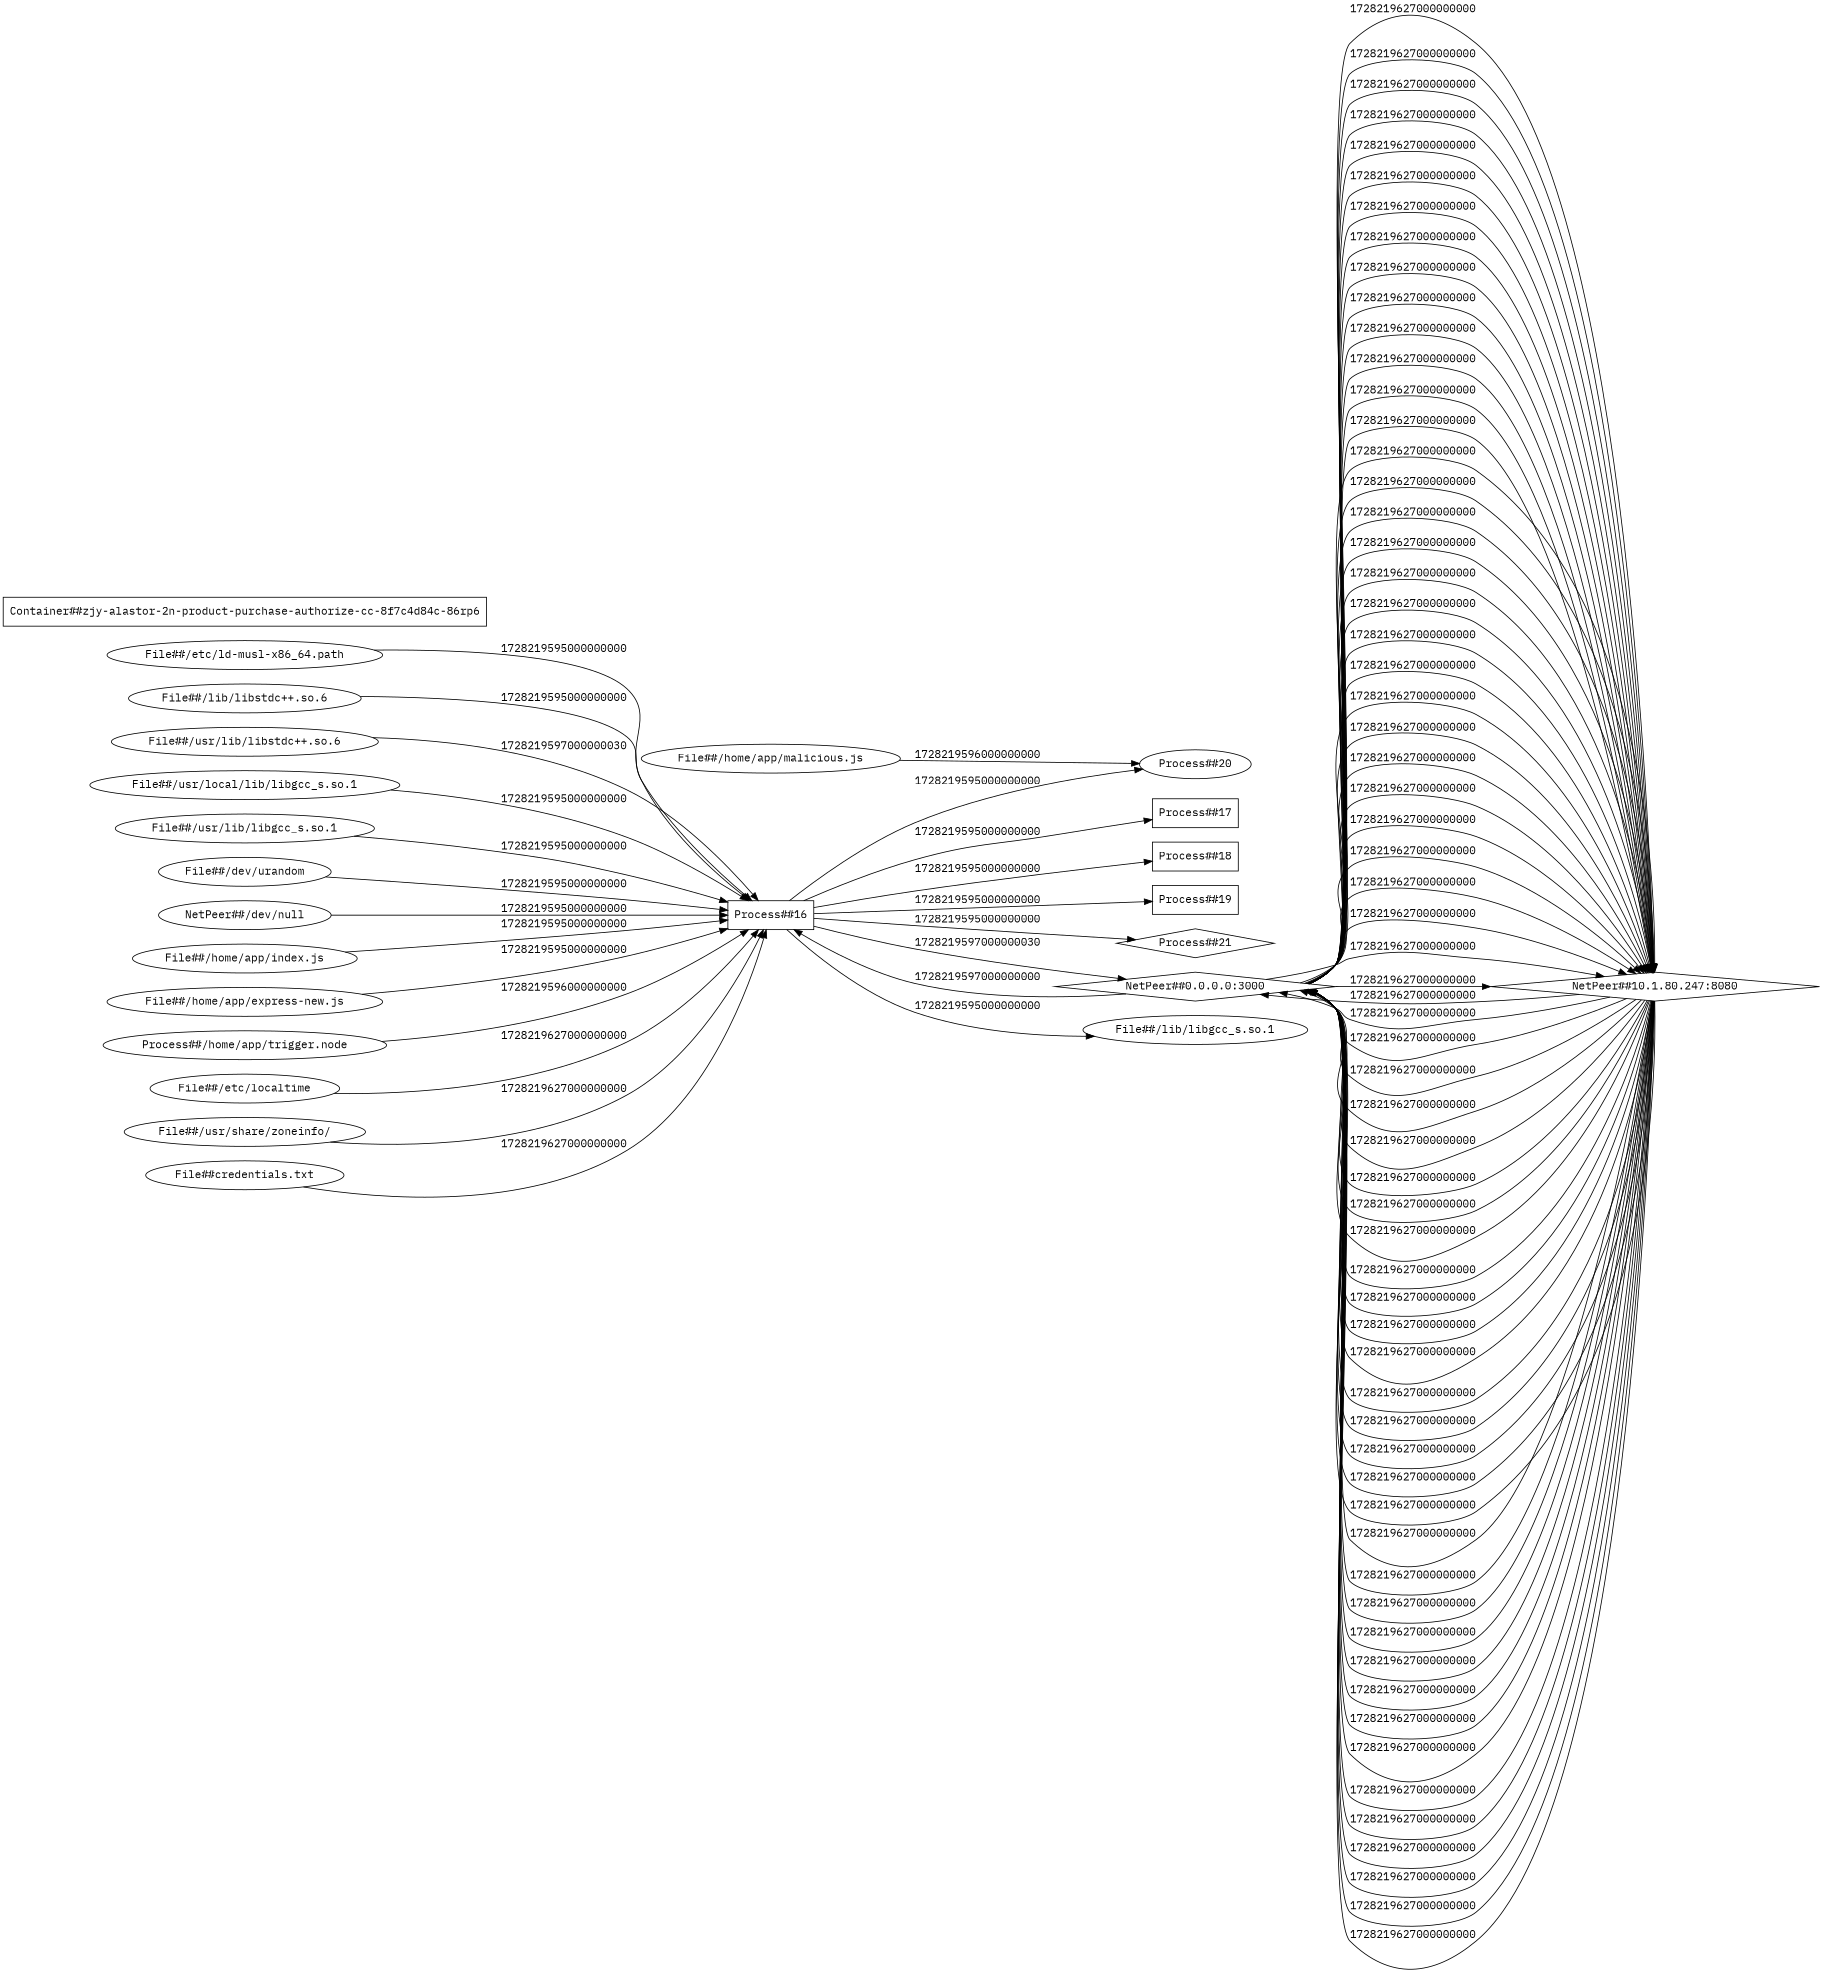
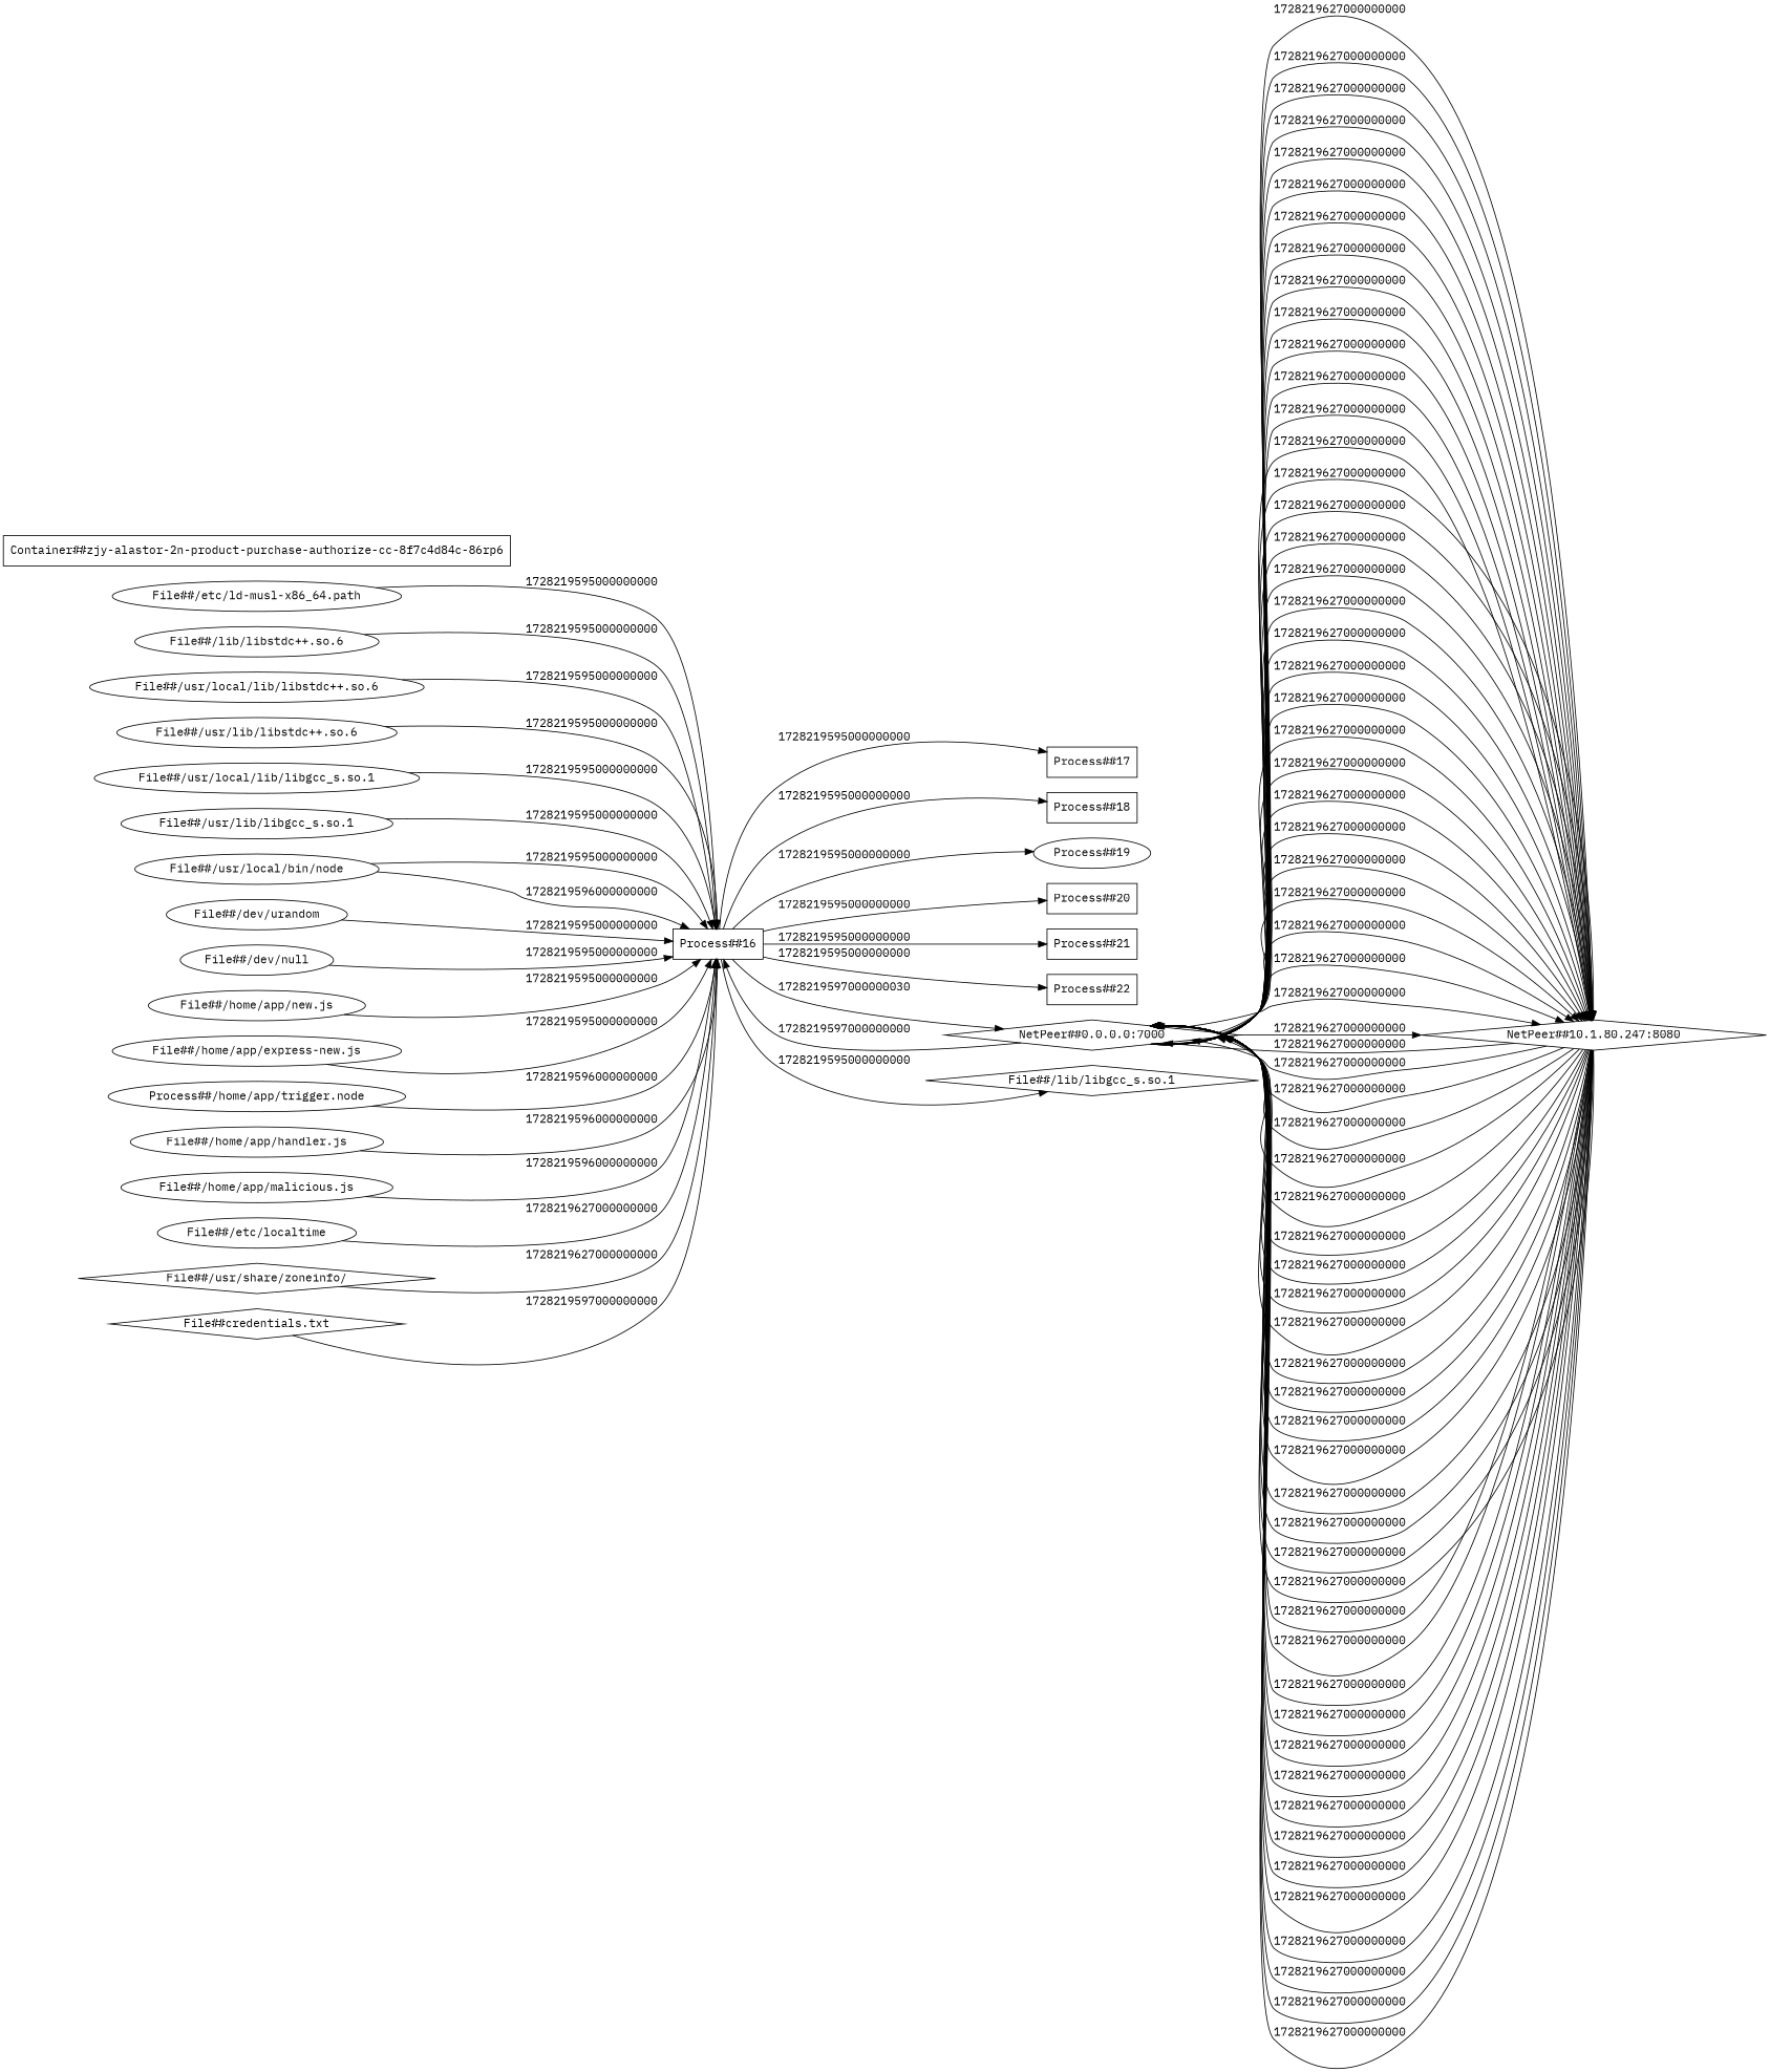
  digraph {
    fontname="IBM Plex Mono"
    rankdir=LR
    node [fontname="IBM Plex Mono" shape=ellipse]
    edge [fontname="IBM Plex Mono"]
    "Process##16" [shape=box]
    "File##/etc/ld-musl-x86_64.path"
    "Process##17" [shape=box]
    "Process##18" [shape=box]
-   "Process##19" [shape=box]
-   "Process##20"
-   "Process##21" [shape=diamond]
-   "NetPeer##0.0.0.0:3000" [shape=diamond]
-   "File##/lib/libgcc_s.so.1"
+   "Process##19"
+   "Process##20" [shape=box]
+   "Process##21" [shape=box]
+   "Process##22" [shape=box]
+   "NetPeer##0.0.0.0:3000" [shape=diamond label="NetPeer##0.0.0.0:7000"]
+   "File##/lib/libgcc_s.so.1" [shape=diamond]
    "NetPeer##10.1.80.247:8080" [shape=diamond]
    "File##/lib/libstdc++.so.6"
+   "File##/usr/local/lib/libstdc++.so.6"
    "File##/usr/lib/libstdc++.so.6"
    "File##/usr/local/lib/libgcc_s.so.1"
    "File##/usr/lib/libgcc_s.so.1"
+   "File##/usr/local/bin/node"
    "File##/dev/urandom"
-   "File##/dev/null" [label="NetPeer##/dev/null"]
-   "File##/home/app/index.js"
+   "File##/dev/null"
+   "File##/home/app/index.js" [label="File##/home/app/new.js"]
    "File##/home/app/express-new.js"
    n22 [label="Process##/home/app/trigger.node"]
+   "File##/home/app/handler.js"
    "File##/home/app/malicious.js"
    "File##/etc/localtime"
-   "File##/usr/share/zoneinfo/"
-   "File##credentials.txt"
+   "File##/usr/share/zoneinfo/" [shape=diamond]
+   "File##credentials.txt" [shape=diamond]
    "Container##zjy-alastor-2n-product-purchase-authorize-cc-8f7c4d84c-86rp6" [shape=box]
    "Process##16" -> "Process##17" [label=1728219595000000000]
    "Process##16" -> "Process##18" [label=1728219595000000000]
    "Process##16" -> "Process##19" [label=1728219595000000000]
    "Process##16" -> "Process##20" [label=1728219595000000000]
    "Process##16" -> "Process##21" [label=1728219595000000000]
+   "Process##16" -> "Process##22" [label=1728219595000000000]
    "Process##16" -> "NetPeer##0.0.0.0:3000" [label=1728219597000000030]
    "Process##16" -> "File##/lib/libgcc_s.so.1" [label=1728219595000000000]
    "File##/etc/ld-musl-x86_64.path" -> "Process##16" [label=1728219595000000000]
    "NetPeer##0.0.0.0:3000" -> "Process##16" [label=1728219597000000000]
    "NetPeer##0.0.0.0:3000" -> "NetPeer##10.1.80.247:8080" [label=1728219627000000000]
    "NetPeer##0.0.0.0:3000" -> "NetPeer##10.1.80.247:8080" [label=1728219627000000000]
    "NetPeer##0.0.0.0:3000" -> "NetPeer##10.1.80.247:8080" [label=1728219627000000000]
    "NetPeer##0.0.0.0:3000" -> "NetPeer##10.1.80.247:8080" [label=1728219627000000000]
    "NetPeer##0.0.0.0:3000" -> "NetPeer##10.1.80.247:8080" [label=1728219627000000000]
    "NetPeer##0.0.0.0:3000" -> "NetPeer##10.1.80.247:8080" [label=1728219627000000000]
    "NetPeer##0.0.0.0:3000" -> "NetPeer##10.1.80.247:8080" [label=1728219627000000000]
    "NetPeer##0.0.0.0:3000" -> "NetPeer##10.1.80.247:8080" [label=1728219627000000000]
    "NetPeer##0.0.0.0:3000" -> "NetPeer##10.1.80.247:8080" [label=1728219627000000000]
    "NetPeer##0.0.0.0:3000" -> "NetPeer##10.1.80.247:8080" [label=1728219627000000000]
    "NetPeer##0.0.0.0:3000" -> "NetPeer##10.1.80.247:8080" [label=1728219627000000000]
    "NetPeer##0.0.0.0:3000" -> "NetPeer##10.1.80.247:8080" [label=1728219627000000000]
    "NetPeer##0.0.0.0:3000" -> "NetPeer##10.1.80.247:8080" [label=1728219627000000000]
    "NetPeer##0.0.0.0:3000" -> "NetPeer##10.1.80.247:8080" [label=1728219627000000000]
    "NetPeer##0.0.0.0:3000" -> "NetPeer##10.1.80.247:8080" [label=1728219627000000000]
    "NetPeer##0.0.0.0:3000" -> "NetPeer##10.1.80.247:8080" [label=1728219627000000000]
    "NetPeer##0.0.0.0:3000" -> "NetPeer##10.1.80.247:8080" [label=1728219627000000000]
    "NetPeer##0.0.0.0:3000" -> "NetPeer##10.1.80.247:8080" [label=1728219627000000000]
    "NetPeer##0.0.0.0:3000" -> "NetPeer##10.1.80.247:8080" [label=1728219627000000000]
    "NetPeer##0.0.0.0:3000" -> "NetPeer##10.1.80.247:8080" [label=1728219627000000000]
    "NetPeer##0.0.0.0:3000" -> "NetPeer##10.1.80.247:8080" [label=1728219627000000000]
    "NetPeer##0.0.0.0:3000" -> "NetPeer##10.1.80.247:8080" [label=1728219627000000000]
    "NetPeer##0.0.0.0:3000" -> "NetPeer##10.1.80.247:8080" [label=1728219627000000000]
    "NetPeer##0.0.0.0:3000" -> "NetPeer##10.1.80.247:8080" [label=1728219627000000000]
    "NetPeer##0.0.0.0:3000" -> "NetPeer##10.1.80.247:8080" [label=1728219627000000000]
    "NetPeer##0.0.0.0:3000" -> "NetPeer##10.1.80.247:8080" [label=1728219627000000000]
    "NetPeer##0.0.0.0:3000" -> "NetPeer##10.1.80.247:8080" [label=1728219627000000000]
    "NetPeer##0.0.0.0:3000" -> "NetPeer##10.1.80.247:8080" [label=1728219627000000000]
    "NetPeer##0.0.0.0:3000" -> "NetPeer##10.1.80.247:8080" [label=1728219627000000000]
    "NetPeer##0.0.0.0:3000" -> "NetPeer##10.1.80.247:8080" [label=1728219627000000000]
    "NetPeer##0.0.0.0:3000" -> "NetPeer##10.1.80.247:8080" [label=1728219627000000000]
    "NetPeer##0.0.0.0:3000" -> "NetPeer##10.1.80.247:8080" [label=1728219627000000000]
    "NetPeer##10.1.80.247:8080" -> "NetPeer##0.0.0.0:3000" [label=1728219627000000000]
    "NetPeer##10.1.80.247:8080" -> "NetPeer##0.0.0.0:3000" [label=1728219627000000000]
    "NetPeer##10.1.80.247:8080" -> "NetPeer##0.0.0.0:3000" [label=1728219627000000000]
    "NetPeer##10.1.80.247:8080" -> "NetPeer##0.0.0.0:3000" [label=1728219627000000000]
    "NetPeer##10.1.80.247:8080" -> "NetPeer##0.0.0.0:3000" [label=1728219627000000000]
    "NetPeer##10.1.80.247:8080" -> "NetPeer##0.0.0.0:3000" [label=1728219627000000000]
    "NetPeer##10.1.80.247:8080" -> "NetPeer##0.0.0.0:3000" [label=1728219627000000000]
    "NetPeer##10.1.80.247:8080" -> "NetPeer##0.0.0.0:3000" [label=1728219627000000000]
    "NetPeer##10.1.80.247:8080" -> "NetPeer##0.0.0.0:3000" [label=1728219627000000000]
    "NetPeer##10.1.80.247:8080" -> "NetPeer##0.0.0.0:3000" [label=1728219627000000000]
    "NetPeer##10.1.80.247:8080" -> "NetPeer##0.0.0.0:3000" [label=1728219627000000000]
    "NetPeer##10.1.80.247:8080" -> "NetPeer##0.0.0.0:3000" [label=1728219627000000000]
    "NetPeer##10.1.80.247:8080" -> "NetPeer##0.0.0.0:3000" [label=1728219627000000000]
    "NetPeer##10.1.80.247:8080" -> "NetPeer##0.0.0.0:3000" [label=1728219627000000000]
    "NetPeer##10.1.80.247:8080" -> "NetPeer##0.0.0.0:3000" [label=1728219627000000000]
    "NetPeer##10.1.80.247:8080" -> "NetPeer##0.0.0.0:3000" [label=1728219627000000000]
    "NetPeer##10.1.80.247:8080" -> "NetPeer##0.0.0.0:3000" [label=1728219627000000000]
    "NetPeer##10.1.80.247:8080" -> "NetPeer##0.0.0.0:3000" [label=1728219627000000000]
    "NetPeer##10.1.80.247:8080" -> "NetPeer##0.0.0.0:3000" [label=1728219627000000000]
    "NetPeer##10.1.80.247:8080" -> "NetPeer##0.0.0.0:3000" [label=1728219627000000000]
    "NetPeer##10.1.80.247:8080" -> "NetPeer##0.0.0.0:3000" [label=1728219627000000000]
    "NetPeer##10.1.80.247:8080" -> "NetPeer##0.0.0.0:3000" [label=1728219627000000000]
    "NetPeer##10.1.80.247:8080" -> "NetPeer##0.0.0.0:3000" [label=1728219627000000000]
    "NetPeer##10.1.80.247:8080" -> "NetPeer##0.0.0.0:3000" [label=1728219627000000000]
    "NetPeer##10.1.80.247:8080" -> "NetPeer##0.0.0.0:3000" [label=1728219627000000000]
    "NetPeer##10.1.80.247:8080" -> "NetPeer##0.0.0.0:3000" [label=1728219627000000000]
    "NetPeer##10.1.80.247:8080" -> "NetPeer##0.0.0.0:3000" [label=1728219627000000000]
    "NetPeer##10.1.80.247:8080" -> "NetPeer##0.0.0.0:3000" [label=1728219627000000000]
    "NetPeer##10.1.80.247:8080" -> "NetPeer##0.0.0.0:3000" [label=1728219627000000000]
    "NetPeer##10.1.80.247:8080" -> "NetPeer##0.0.0.0:3000" [label=1728219627000000000]
    "NetPeer##10.1.80.247:8080" -> "NetPeer##0.0.0.0:3000" [label=1728219627000000000]
    "NetPeer##10.1.80.247:8080" -> "NetPeer##0.0.0.0:3000" [label=1728219627000000000]
    "File##/lib/libstdc++.so.6" -> "Process##16" [label=1728219595000000000]
-   "File##/usr/lib/libstdc++.so.6" -> "Process##16" [label=1728219597000000030]
+   "File##/usr/local/lib/libstdc++.so.6" -> "Process##16" [label=1728219595000000000]
+   "File##/usr/lib/libstdc++.so.6" -> "Process##16" [label=1728219595000000000]
    "File##/usr/local/lib/libgcc_s.so.1" -> "Process##16" [label=1728219595000000000]
    "File##/usr/lib/libgcc_s.so.1" -> "Process##16" [label=1728219595000000000]
+   "File##/usr/local/bin/node" -> "Process##16" [label=1728219595000000000]
+   "File##/usr/local/bin/node" -> "Process##16" [label=1728219596000000000]
    "File##/dev/urandom" -> "Process##16" [label=1728219595000000000]
    "File##/dev/null" -> "Process##16" [label=1728219595000000000]
    "File##/home/app/index.js" -> "Process##16" [label=1728219595000000000]
    "File##/home/app/express-new.js" -> "Process##16" [label=1728219595000000000]
    n22 -> "Process##16" [label=1728219596000000000]
-   "File##/home/app/malicious.js" -> "Process##20" [label=1728219596000000000]
+   "File##/home/app/handler.js" -> "Process##16" [label=1728219596000000000]
+   "File##/home/app/malicious.js" -> "Process##16" [label=1728219596000000000]
    "File##/etc/localtime" -> "Process##16" [label=1728219627000000000]
    "File##/usr/share/zoneinfo/" -> "Process##16" [label=1728219627000000000]
-   "File##credentials.txt" -> "Process##16" [label=1728219627000000000]
+   "File##credentials.txt" -> "Process##16" [label=1728219597000000000]
  }
